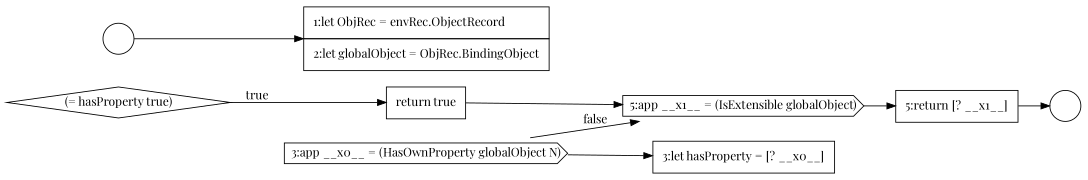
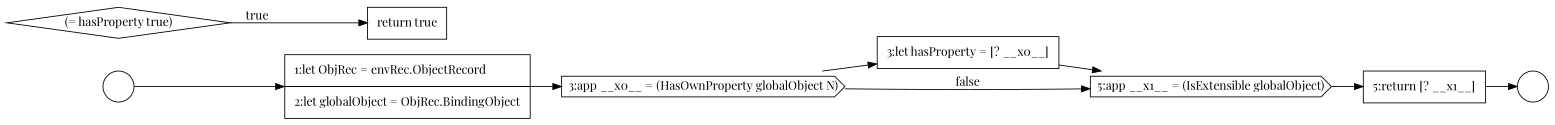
  digraph {
    fontname="Playfair Display"
    rankdir=LR
    node [color=black fillcolor=white fontname="Playfair Display" shape=none style=filled]
    edge [color=black fontname="Playfair Display"]
    n1 [label=<<font color="black">     <table border="0" cellborder="1" cellspacing="0" cellpadding="10">       <tr><td align="left">5:return [? __x1__]</td></tr>     </table>   </font>> margin=0]
    n2 [label=" " shape=circle]
    n3 [label=<<font color="black">     <table border="0" cellborder="1" cellspacing="0" cellpadding="10">       <tr><td align="left">3:let hasProperty = [? __x0__]</td></tr>     </table>   </font>> margin=0]
    n4 [label=<<font color="black">(= hasProperty true)</font>> shape=diamond]
    n5 [label=<<font color="black">     <table border="0" cellborder="1" cellspacing="0" cellpadding="10">       <tr><td align="left">return true</td></tr>     </table>   </font>> margin=0]
    n6 [label=<<font color="black">3:app __x0__ = (HasOwnProperty globalObject N)</font>> shape=cds]
    n7 [label=<<font color="black">5:app __x1__ = (IsExtensible globalObject)</font>> shape=cds]
    n8 [label=<<font color="black">     <table border="0" cellborder="1" cellspacing="0" cellpadding="10">       <tr><td align="left">1:let ObjRec = envRec.ObjectRecord</td></tr>       <tr><td align="left">2:let globalObject = ObjRec.BindingObject</td></tr>     </table>   </font>> margin=0]
    n9 [label=" " shape=circle]
    n1 -> n2
    n4 -> n5 [label=<<font color="black">true</font>>]
-   n5 -> n7
+   n3 -> n7
    n6 -> n3
    n6 -> n7 [label=<<font color="black">false</font>>]
    n7 -> n1
+   n8 -> n6
    n9 -> n8
  }
